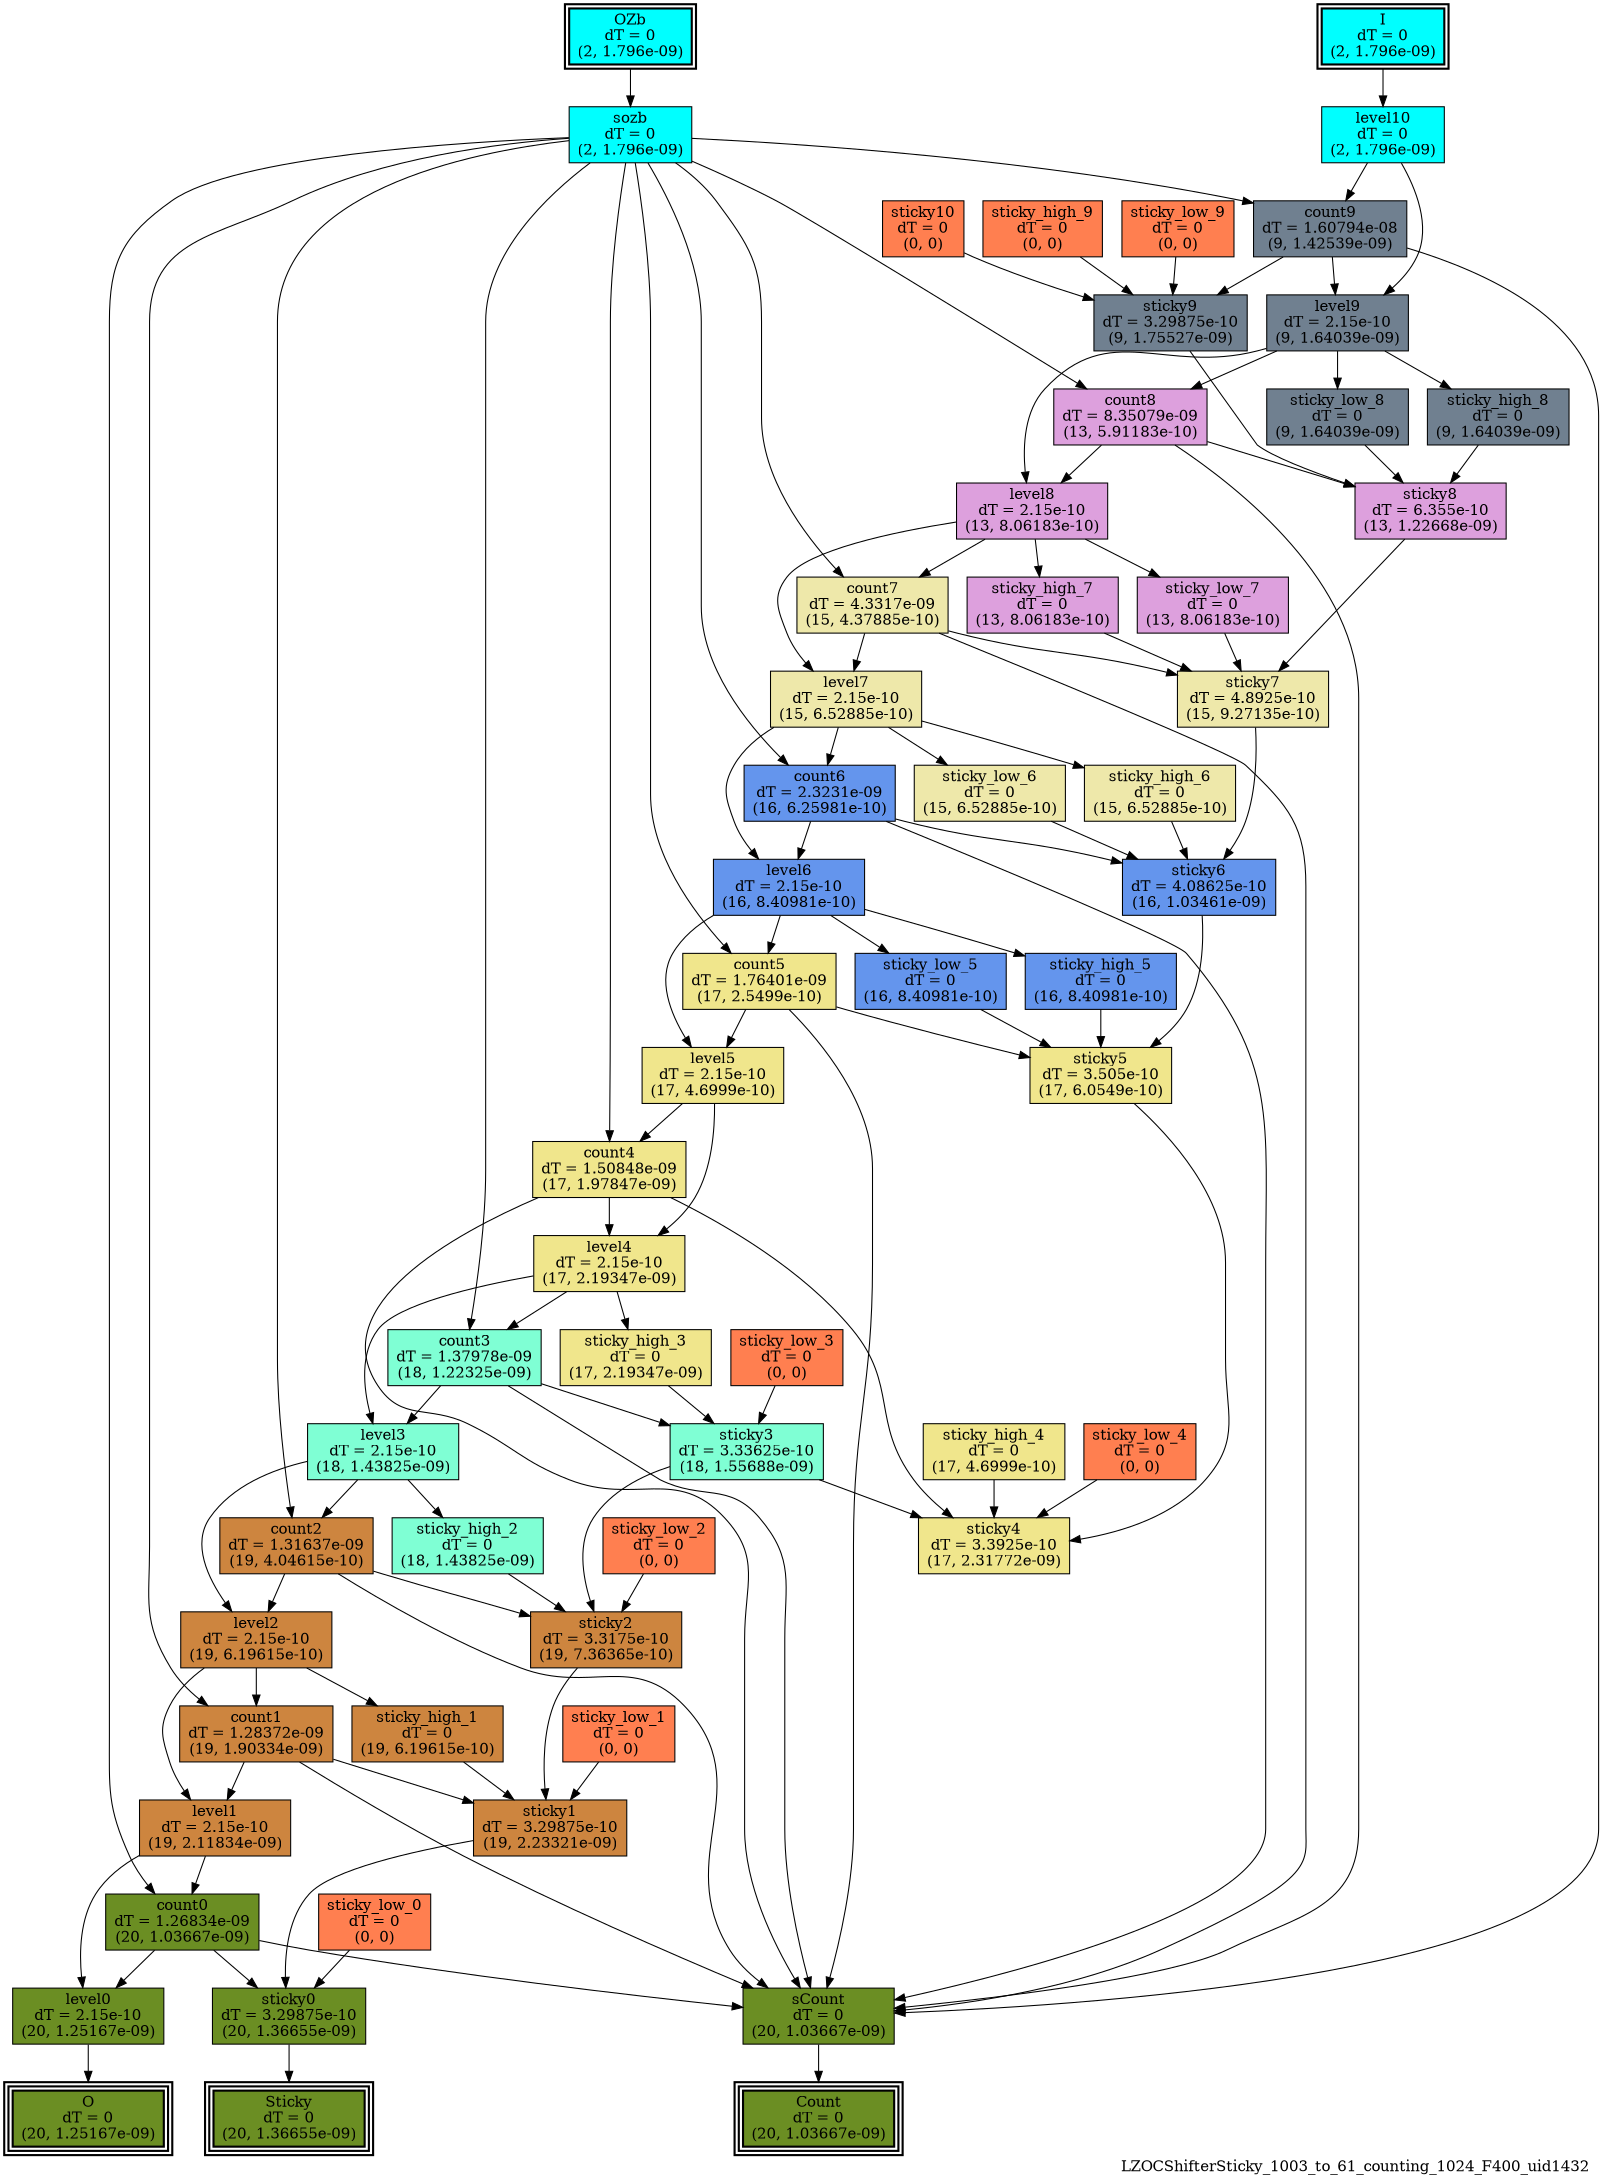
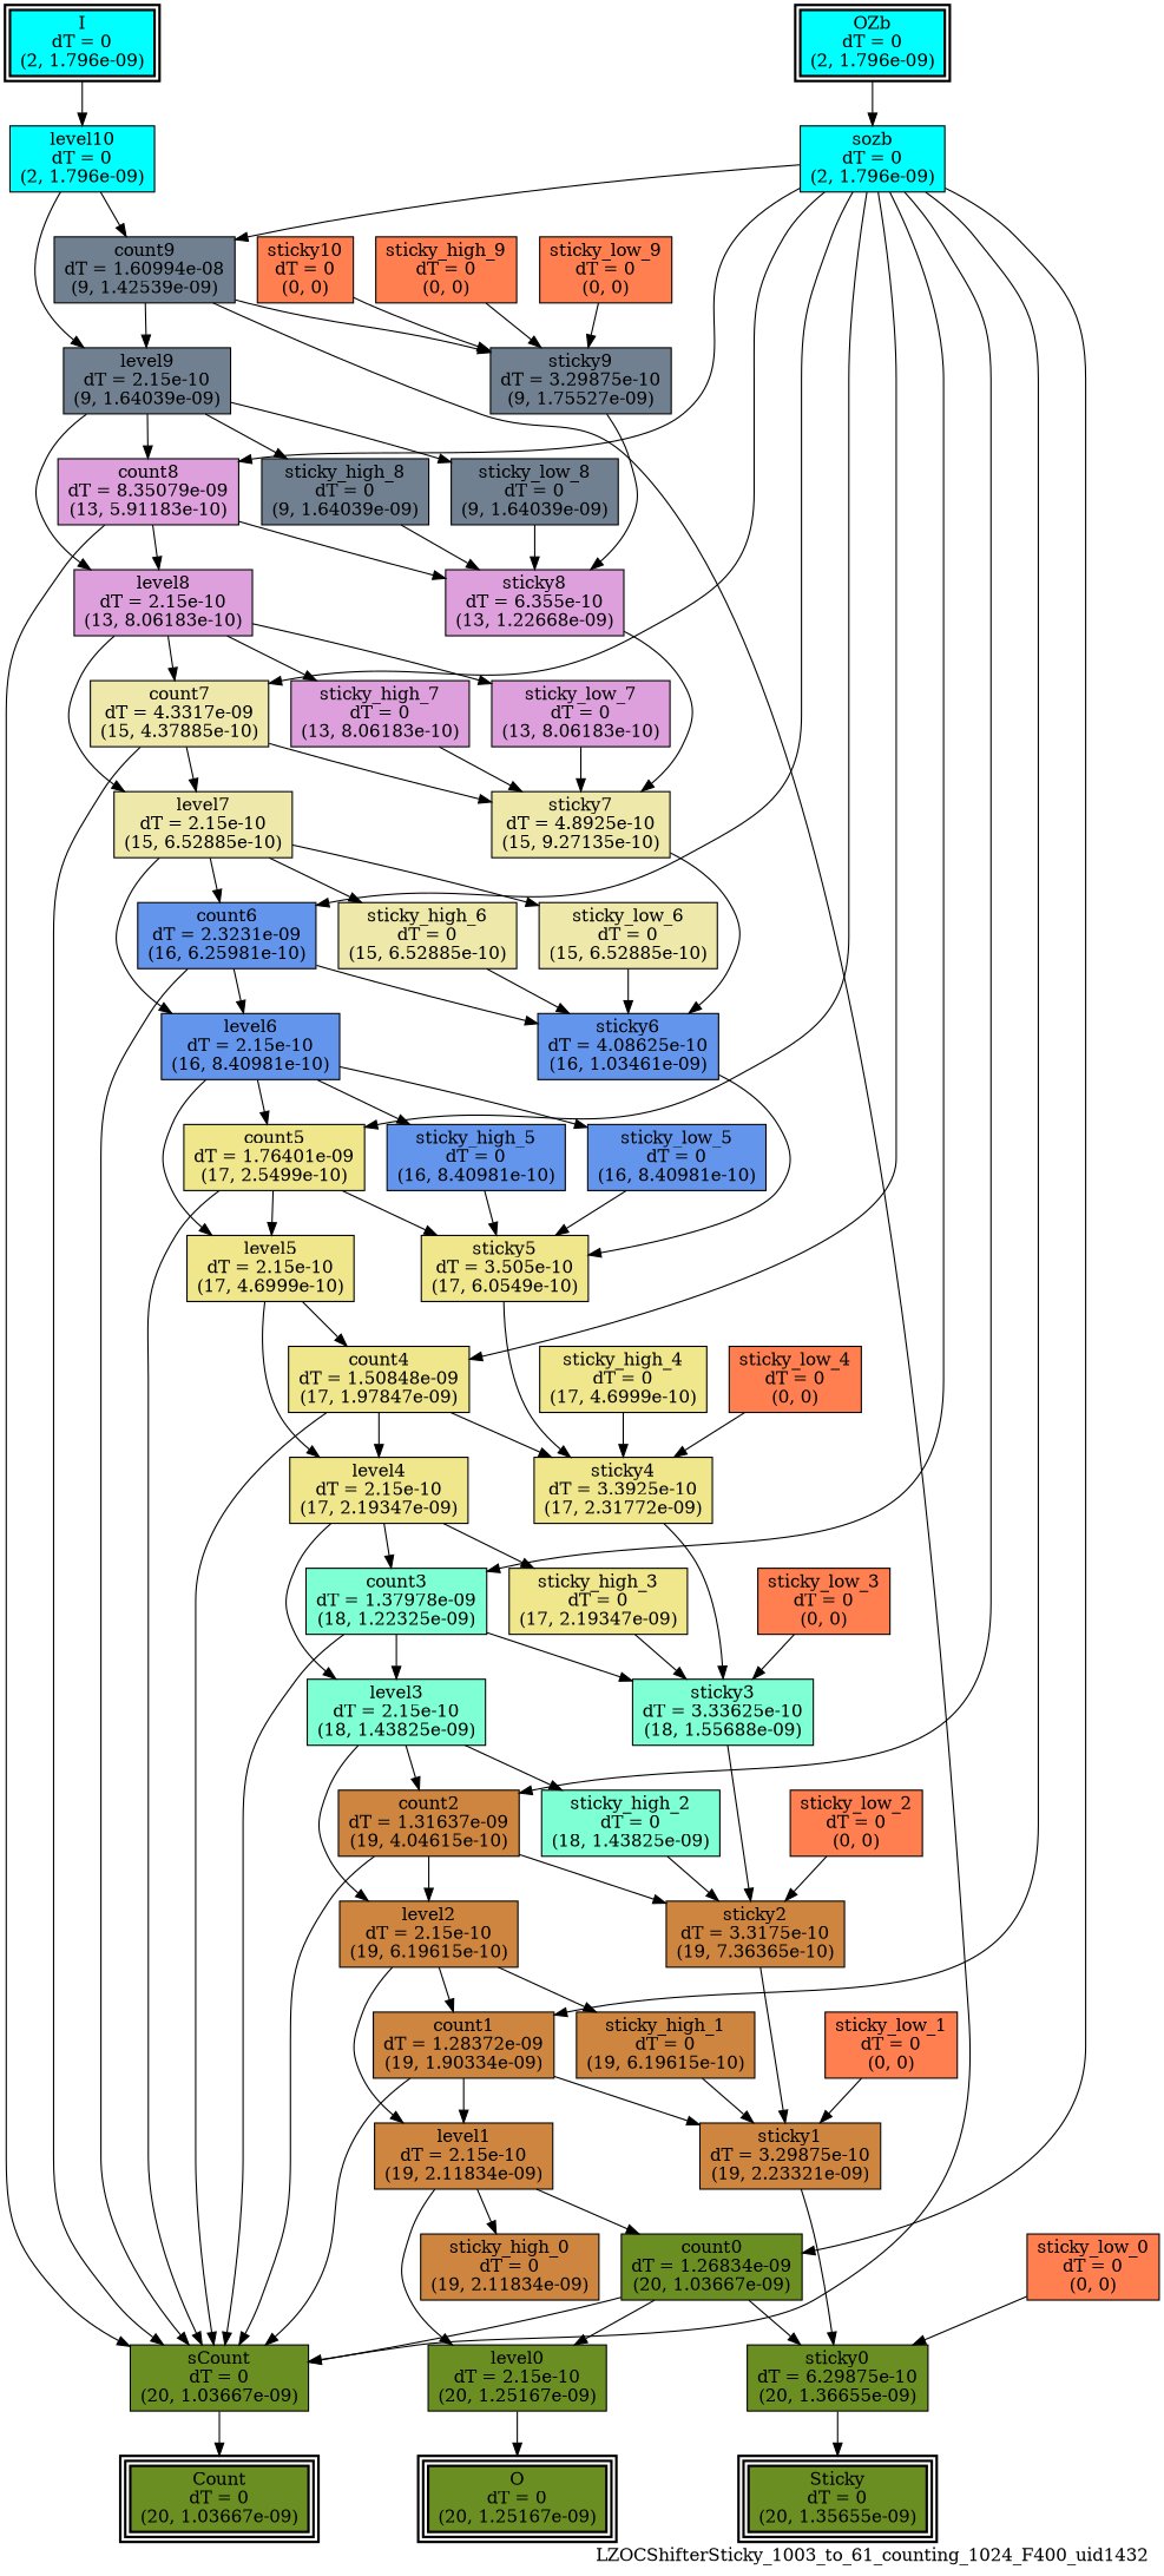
  digraph {
    label=LZOCShifterSticky_1003_to_61_counting_1024_F400_uid1432
    labeljust=right
    labelloc=bottom
    nodesep=0.25
    ranksep=0.5
    node [color=black fillcolor=khaki peripheries=1 shape=box style=filled]
    edge [arrowhead=normal arrowsize=1.0 arrowtail=normal color=black dir=forward]
    n1 [fillcolor=cyan label="I\ndT = 0\n(2, 1.796e-09)" peripheries=2 style="bold, filled"]
    n2 [fillcolor=cyan label="OZb\ndT = 0\n(2, 1.796e-09)" peripheries=2 style="bold, filled"]
    n3 [fillcolor=olivedrab label="Count\ndT = 0\n(20, 1.03667e-09)" peripheries=3 style="bold, filled"]
    n4 [fillcolor=olivedrab label="O\ndT = 0\n(20, 1.25167e-09)" peripheries=3 style="bold, filled"]
-   n5 [fillcolor=olivedrab label="Sticky\ndT = 0\n(20, 1.36655e-09)" peripheries=3 style="bold, filled"]
+   n5 [fillcolor=olivedrab label="Sticky\ndT = 0\n(20, 1.35655e-09)" peripheries=3 style="bold, filled"]
    n6 [fillcolor=cyan label="level10\ndT = 0\n(2, 1.796e-09)"]
    n7 [fillcolor=cyan label="sozb\ndT = 0\n(2, 1.796e-09)"]
-   n8 [fillcolor=slategray label="count9\ndT = 1.60794e-08\n(9, 1.42539e-09)"]
+   n8 [fillcolor=slategray label="count9\ndT = 1.60994e-08\n(9, 1.42539e-09)"]
    n9 [fillcolor=slategray label="level9\ndT = 2.15e-10\n(9, 1.64039e-09)"]
    n10 [fillcolor=plum label="count8\ndT = 8.35079e-09\n(13, 5.91183e-10)"]
    n11 [fillcolor=palegoldenrod label="count7\ndT = 4.3317e-09\n(15, 4.37885e-10)"]
    n12 [fillcolor=cornflowerblue label="count6\ndT = 2.3231e-09\n(16, 6.25981e-10)"]
    n13 [label="count5\ndT = 1.76401e-09\n(17, 2.5499e-10)"]
    n14 [label="count4\ndT = 1.50848e-09\n(17, 1.97847e-09)"]
    n15 [fillcolor=aquamarine label="count3\ndT = 1.37978e-09\n(18, 1.22325e-09)"]
    n16 [fillcolor=peru label="count2\ndT = 1.31637e-09\n(19, 4.04615e-10)"]
    n17 [fillcolor=peru label="count1\ndT = 1.28372e-09\n(19, 1.90334e-09)"]
    n18 [fillcolor=olivedrab label="count0\ndT = 1.26834e-09\n(20, 1.03667e-09)"]
    n19 [fillcolor=slategray label="sticky9\ndT = 3.29875e-10\n(9, 1.75527e-09)"]
    n20 [fillcolor=olivedrab label="sCount\ndT = 0\n(20, 1.03667e-09)"]
    n21 [fillcolor=plum label="level8\ndT = 2.15e-10\n(13, 8.06183e-10)"]
    n22 [fillcolor=slategray label="sticky_high_8\ndT = 0\n(9, 1.64039e-09)"]
    n23 [fillcolor=slategray label="sticky_low_8\ndT = 0\n(9, 1.64039e-09)"]
    n24 [fillcolor=plum label="sticky8\ndT = 6.355e-10\n(13, 1.22668e-09)"]
    n25 [fillcolor=palegoldenrod label="level7\ndT = 2.15e-10\n(15, 6.52885e-10)"]
    n26 [fillcolor=palegoldenrod label="sticky7\ndT = 4.8925e-10\n(15, 9.27135e-10)"]
    n27 [fillcolor=cornflowerblue label="level6\ndT = 2.15e-10\n(16, 8.40981e-10)"]
    n28 [fillcolor=cornflowerblue label="sticky6\ndT = 4.08625e-10\n(16, 1.03461e-09)"]
    n29 [label="level5\ndT = 2.15e-10\n(17, 4.6999e-10)"]
    n30 [label="sticky5\ndT = 3.505e-10\n(17, 6.0549e-10)"]
    n31 [label="level4\ndT = 2.15e-10\n(17, 2.19347e-09)"]
    n32 [label="sticky4\ndT = 3.3925e-10\n(17, 2.31772e-09)"]
    n33 [fillcolor=aquamarine label="level3\ndT = 2.15e-10\n(18, 1.43825e-09)"]
    n34 [fillcolor=aquamarine label="sticky3\ndT = 3.33625e-10\n(18, 1.55688e-09)"]
    n35 [fillcolor=peru label="level2\ndT = 2.15e-10\n(19, 6.19615e-10)"]
    n36 [fillcolor=peru label="sticky2\ndT = 3.3175e-10\n(19, 7.36365e-10)"]
    n37 [fillcolor=peru label="level1\ndT = 2.15e-10\n(19, 2.11834e-09)"]
    n38 [fillcolor=peru label="sticky1\ndT = 3.29875e-10\n(19, 2.23321e-09)"]
    n39 [fillcolor=olivedrab label="level0\ndT = 2.15e-10\n(20, 1.25167e-09)"]
-   n40 [fillcolor=olivedrab label="sticky0\ndT = 3.29875e-10\n(20, 1.36655e-09)"]
+   n40 [fillcolor=olivedrab label="sticky0\ndT = 6.29875e-10\n(20, 1.36655e-09)"]
    n41 [fillcolor=coral label="sticky10\ndT = 0\n(0, 0)"]
    n42 [fillcolor=plum label="sticky_high_7\ndT = 0\n(13, 8.06183e-10)"]
    n43 [fillcolor=plum label="sticky_low_7\ndT = 0\n(13, 8.06183e-10)"]
    n44 [fillcolor=coral label="sticky_high_9\ndT = 0\n(0, 0)"]
    n45 [fillcolor=coral label="sticky_low_9\ndT = 0\n(0, 0)"]
    n46 [fillcolor=palegoldenrod label="sticky_high_6\ndT = 0\n(15, 6.52885e-10)"]
    n47 [fillcolor=palegoldenrod label="sticky_low_6\ndT = 0\n(15, 6.52885e-10)"]
    n48 [fillcolor=cornflowerblue label="sticky_high_5\ndT = 0\n(16, 8.40981e-10)"]
    n49 [fillcolor=cornflowerblue label="sticky_low_5\ndT = 0\n(16, 8.40981e-10)"]
    n50 [label="sticky_high_3\ndT = 0\n(17, 2.19347e-09)"]
    n51 [label="sticky_high_4\ndT = 0\n(17, 4.6999e-10)"]
    n52 [fillcolor=aquamarine label="sticky_high_2\ndT = 0\n(18, 1.43825e-09)"]
    n53 [fillcolor=coral label="sticky_low_4\ndT = 0\n(0, 0)"]
    n54 [fillcolor=peru label="sticky_high_1\ndT = 0\n(19, 6.19615e-10)"]
    n55 [fillcolor=coral label="sticky_low_3\ndT = 0\n(0, 0)"]
+   n56 [fillcolor=peru label="sticky_high_0\ndT = 0\n(19, 2.11834e-09)"]
    n57 [fillcolor=coral label="sticky_low_2\ndT = 0\n(0, 0)"]
    n58 [fillcolor=coral label="sticky_low_1\ndT = 0\n(0, 0)"]
    n59 [fillcolor=coral label="sticky_low_0\ndT = 0\n(0, 0)"]
    subgraph sub_1 {
      rank=same
      n1
      n2
    }
    subgraph sub_2 {
      rank=same
      n3
      n4
      n5
    }
    n1 -> n6
    n2 -> n7
    n6 -> n8
    n6 -> n9
    n7 -> n8
    n7 -> n10
    n7 -> n11
    n7 -> n12
    n7 -> n13
    n7 -> n14
    n7 -> n15
    n7 -> n16
    n7 -> n17
    n7 -> n18
    n8 -> n9
    n8 -> n19
    n8 -> n20
    n9 -> n10
    n9 -> n21
    n9 -> n22
    n9 -> n23
    n10 -> n20
    n10 -> n21
    n10 -> n24
    n11 -> n20
    n11 -> n25
    n11 -> n26
    n12 -> n20
    n12 -> n27
    n12 -> n28
    n13 -> n20
    n13 -> n29
    n13 -> n30
    n14 -> n20
    n14 -> n31
    n14 -> n32
    n15 -> n20
    n15 -> n33
    n15 -> n34
    n16 -> n20
    n16 -> n35
    n16 -> n36
    n17 -> n20
    n17 -> n37
    n17 -> n38
    n18 -> n20
    n18 -> n39
    n18 -> n40
    n19 -> n24
    n20 -> n3
    n21 -> n11
    n21 -> n25
    n21 -> n42
    n21 -> n43
    n22 -> n24
    n23 -> n24
    n24 -> n26
    n25 -> n12
    n25 -> n27
    n25 -> n46
    n25 -> n47
    n26 -> n28
    n27 -> n13
    n27 -> n29
    n27 -> n48
    n27 -> n49
    n28 -> n30
    n29 -> n14
    n29 -> n31
    n30 -> n32
    n31 -> n15
    n31 -> n33
    n31 -> n50
-   n34 -> n32
+   n32 -> n34
    n33 -> n16
    n33 -> n35
    n33 -> n52
    n34 -> n36
    n35 -> n17
    n35 -> n37
    n35 -> n54
    n36 -> n38
    n37 -> n18
    n37 -> n39
+   n37 -> n56
    n38 -> n40
    n39 -> n4
    n40 -> n5
    n41 -> n19
    n42 -> n26
    n43 -> n26
    n44 -> n19
    n45 -> n19
    n46 -> n28
    n47 -> n28
    n48 -> n30
    n49 -> n30
    n50 -> n34
    n51 -> n32
    n52 -> n36
    n53 -> n32
    n54 -> n38
    n55 -> n34
    n57 -> n36
    n58 -> n38
    n59 -> n40
  }
